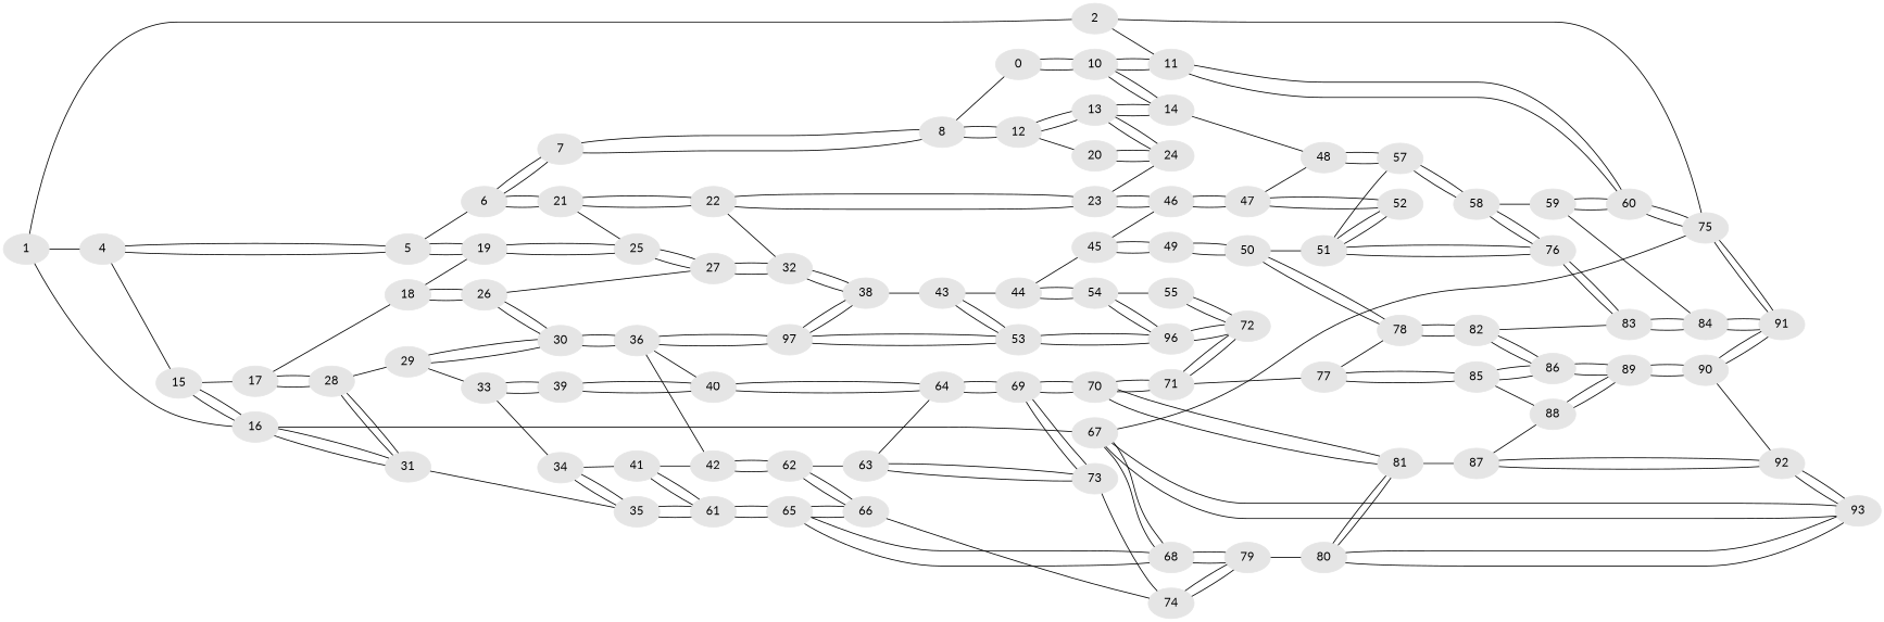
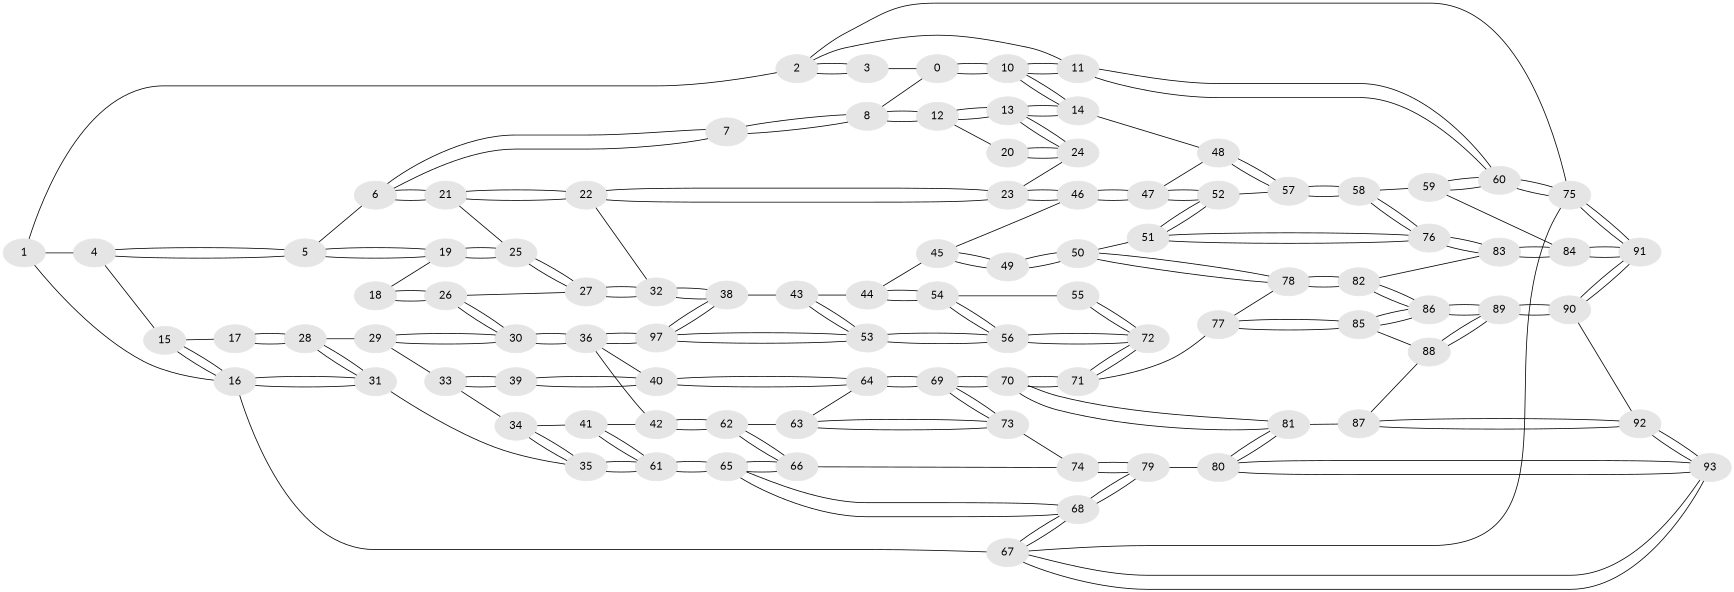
  graph {
    fontname=Lato
    rankdir=LR
    node [color=gray90 fontname=Lato style=filled]
    edge [fontname=Lato]
    1
    2
    4
    16
+   3
    11
    75
    5
    15
    31
    67
    n12 [label=0]
    60
    91
    10
    6
    19
    17
    7
    21
    25
    8
    22
    12
    13
    20
    14
    48
    24
    57
    18
    28
    35
    68
    93
    26
    29
    27
    30
    23
    32
    46
    38
    47
    36
    33
    34
    39
    n49 [label=97]
    40
    42
    61
    43
    41
    65
    53
    64
-   56 [label=96]
+   56
    44
    62
    69
    63
    66
    45
    54
    49
    55
    50
    52
    58
    51
    78
    72
    76
    82
    83
    59
    84
    73
    74
    70
    79
    80
    71
    81
    77
    87
    85
    86
    88
    92
    89
    90
    1 -- 2
    1 -- 4
    1 -- 16
+   2 -- 3
+   2 -- 3
    2 -- 11
    2 -- 75
    4 -- 5
    4 -- 5
    4 -- 15
    16 -- 31
    16 -- 31
    16 -- 67
+   3 -- n12
    11 -- 60
    11 -- 60
    75 -- 91
    75 -- 91
    5 -- 6
    5 -- 19
    5 -- 19
    15 -- 16
    15 -- 16
    15 -- 17
    31 -- 35
    67 -- 75
    67 -- 68
    67 -- 68
    67 -- 93
    67 -- 93
    n12 -- 10
    n12 -- 10
    60 -- 75
    60 -- 75
    10 -- 11
    10 -- 11
    10 -- 14
    10 -- 14
    6 -- 7
    6 -- 7
    6 -- 21
    6 -- 21
    19 -- 25
    19 -- 25
-   17 -- 18
    17 -- 28
    17 -- 28
    7 -- 8
    7 -- 8
    21 -- 25
    21 -- 22
    21 -- 22
    25 -- 27
    25 -- 27
    8 -- n12
    8 -- 12
    8 -- 12
    22 -- 23
    22 -- 23
    22 -- 32
    12 -- 13
    12 -- 13
    12 -- 20
    13 -- 14
    13 -- 14
    13 -- 24
    13 -- 24
    20 -- 24
    20 -- 24
    14 -- 48
    48 -- 57
    48 -- 57
    57 -- 58
    57 -- 58
    18 -- 19
    18 -- 26
    18 -- 26
    28 -- 31
    28 -- 31
    28 -- 29
    35 -- 61
    35 -- 61
    68 -- 79
    68 -- 79
    26 -- 27
    26 -- 30
    26 -- 30
    29 -- 30
    29 -- 30
    29 -- 33
    27 -- 32
    27 -- 32
    30 -- 36
    30 -- 36
    23 -- 24
    23 -- 46
    23 -- 46
    32 -- 38
    32 -- 38
    46 -- 47
    46 -- 47
    38 -- 43
    47 -- 48
    47 -- 52
    47 -- 52
    36 -- n49
    36 -- n49
    36 -- 40
    36 -- 42
    33 -- 34
    33 -- 39
    33 -- 39
    34 -- 35
    34 -- 35
    34 -- 41
    39 -- 40
    39 -- 40
    n49 -- 38
    n49 -- 38
    n49 -- 53
    n49 -- 53
    40 -- 64
    40 -- 64
    42 -- 62
    42 -- 62
    61 -- 65
    61 -- 65
    43 -- 53
    43 -- 53
    43 -- 44
    41 -- 42
    41 -- 61
    41 -- 61
    65 -- 68
    65 -- 68
    65 -- 66
    65 -- 66
    53 -- 56
    53 -- 56
    64 -- 69
    64 -- 69
    56 -- 72
    56 -- 72
    44 -- 45
    44 -- 54
    44 -- 54
    62 -- 63
    62 -- 66
    62 -- 66
    69 -- 73
    69 -- 73
    69 -- 70
    69 -- 70
    63 -- 64
    63 -- 73
    63 -- 73
    66 -- 74
    45 -- 46
    45 -- 49
    45 -- 49
    54 -- 56
    54 -- 56
    54 -- 55
    49 -- 50
    49 -- 50
    55 -- 72
    55 -- 72
    50 -- 51
    50 -- 78
    50 -- 78
-   51 -- 57
+   52 -- 57
    58 -- 76
    58 -- 76
    58 -- 59
    51 -- 52
    51 -- 52
    51 -- 76
    51 -- 76
    78 -- 82
    78 -- 82
    76 -- 83
    76 -- 83
    82 -- 83
    82 -- 86
    82 -- 86
    83 -- 84
    83 -- 84
    59 -- 60
    59 -- 60
    59 -- 84
    84 -- 91
    84 -- 91
    73 -- 74
    74 -- 79
    74 -- 79
    70 -- 71
    70 -- 71
    70 -- 81
    70 -- 81
    79 -- 80
    80 -- 93
    80 -- 93
    80 -- 81
    80 -- 81
    71 -- 72
    71 -- 72
    71 -- 77
    81 -- 87
    77 -- 78
    77 -- 85
    77 -- 85
    87 -- 88
    87 -- 92
    87 -- 92
    85 -- 86
    85 -- 86
    85 -- 88
    86 -- 89
    86 -- 89
    88 -- 89
    88 -- 89
    92 -- 93
    92 -- 93
    89 -- 90
    89 -- 90
    90 -- 91
    90 -- 91
    90 -- 92
  }
